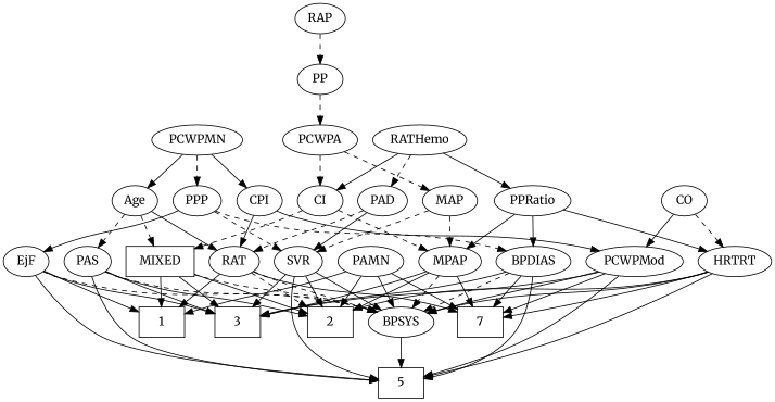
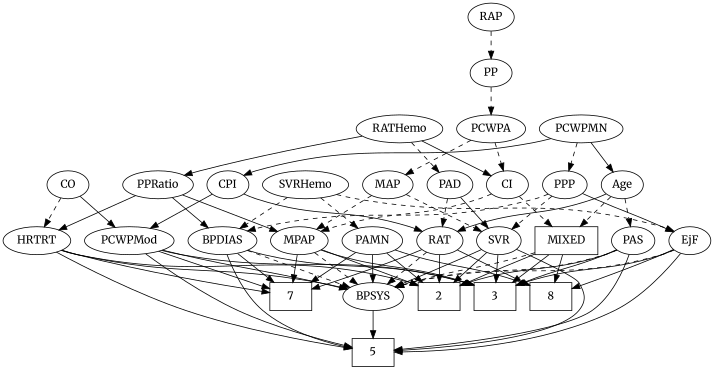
  strict digraph {
    fontname=Merriweather
    node [fontname=Merriweather]
    edge [fontname=Merriweather style=solid]
-   1 [height=0.5 shape=box width=0.75]
+   1 [height=0.5 shape=box width=0.75 label=8]
    2 [height=0.5 shape=box width=0.75]
    3 [height=0.5 shape=box width=0.75]
    n4 [height=0.5 label=7 shape=box width=0.75]
    5 [height=0.5 shape=box width=0.75]
    Age [height=0.5 width=0.75]
    MIXED [height=0.5 shape=box width=1.1193]
    PAS [height=0.5 width=0.75]
    RAT [height=0.5 width=0.75827]
    BPSYS [height=0.5 width=1.0471]
    EjF [height=0.5 width=0.75]
    RAP [height=0.5 width=0.77632]
    PP [height=0.5 width=0.75]
    PCWPA [height=0.5 width=1.1555]
    CI [height=0.5 width=0.75]
    MAP [height=0.5 width=0.84854]
    RATHemo [height=0.5 width=1.3721]
    PAD [height=0.5 width=0.79437]
    PPRatio [height=0.5 width=1.1013]
    PCWPMN [height=0.5 width=1.3902]
    CPI [height=0.5 width=0.75]
    PPP [height=0.5 width=0.75]
    MPAP [height=0.5 width=0.97491]
    SVR [height=0.5 width=0.77632]
    CO [height=0.5 width=0.75]
    PCWPMod [height=0.5 width=1.4443]
    HRTRT [height=0.5 width=1.1013]
    PAMN [height=0.5 width=1.011]
    BPDIAS [height=0.5 width=1.1735]
+   SVRHemo [height=0.5 width=1.3902]
    Age -> MIXED [style=dashed]
    Age -> PAS [style=dashed]
    Age -> RAT
    MIXED -> 1
    MIXED -> 2
    MIXED -> 3
    MIXED -> BPSYS [style=dashed]
    PAS -> 2
    PAS -> 3
    PAS -> 5
    PAS -> BPSYS [style=dashed]
    RAT -> 1
-   RAT -> 2 [style=dashed]
+   RAT -> 2
    RAT -> n4
    RAT -> BPSYS [style=dashed]
    BPSYS -> 5
    EjF -> 1
    EjF -> 3
    EjF -> 5
    EjF -> BPSYS [style=dashed]
    RAP -> PP [style=dashed]
    PP -> PCWPA [style=dashed]
    PCWPA -> CI [style=dashed]
    PCWPA -> MAP [style=dashed]
    CI -> MIXED [style=dashed]
    CI -> MPAP [style=dashed]
    MAP -> MPAP [style=dashed]
    MAP -> SVR [style=dashed]
    RATHemo -> CI
    RATHemo -> PAD [style=dashed]
    RATHemo -> PPRatio
    PAD -> RAT [style=dashed]
    PAD -> SVR
    PPRatio -> MPAP
    PPRatio -> HRTRT
    PPRatio -> BPDIAS
    PCWPMN -> Age
    PCWPMN -> CPI
    PCWPMN -> PPP [style=dashed]
    CPI -> RAT
    CPI -> PCWPMod
    PPP -> EjF
    PPP -> SVR [style=dashed]
    PPP -> BPDIAS [style=dashed]
    MPAP -> 2
    MPAP -> 3
    MPAP -> n4
    MPAP -> BPSYS [style=dashed]
    SVR -> 2
    SVR -> 3
    SVR -> 5
    SVR -> BPSYS
    CO -> PCWPMod
    CO -> HRTRT [style=dashed]
    PCWPMod -> 3
    PCWPMod -> n4
    PCWPMod -> 5
    PCWPMod -> BPSYS
    HRTRT -> 2
    HRTRT -> n4
    HRTRT -> 5
    HRTRT -> BPSYS
    PAMN -> 1
    PAMN -> 2
    PAMN -> n4
    PAMN -> BPSYS
    BPDIAS -> 3
    BPDIAS -> n4
    BPDIAS -> 5
    BPDIAS -> BPSYS [style=dashed]
+   SVRHemo -> EjF [style=dashed]
+   SVRHemo -> PAMN [style=dashed]
+   SVRHemo -> BPDIAS [style=dashed]
  }
